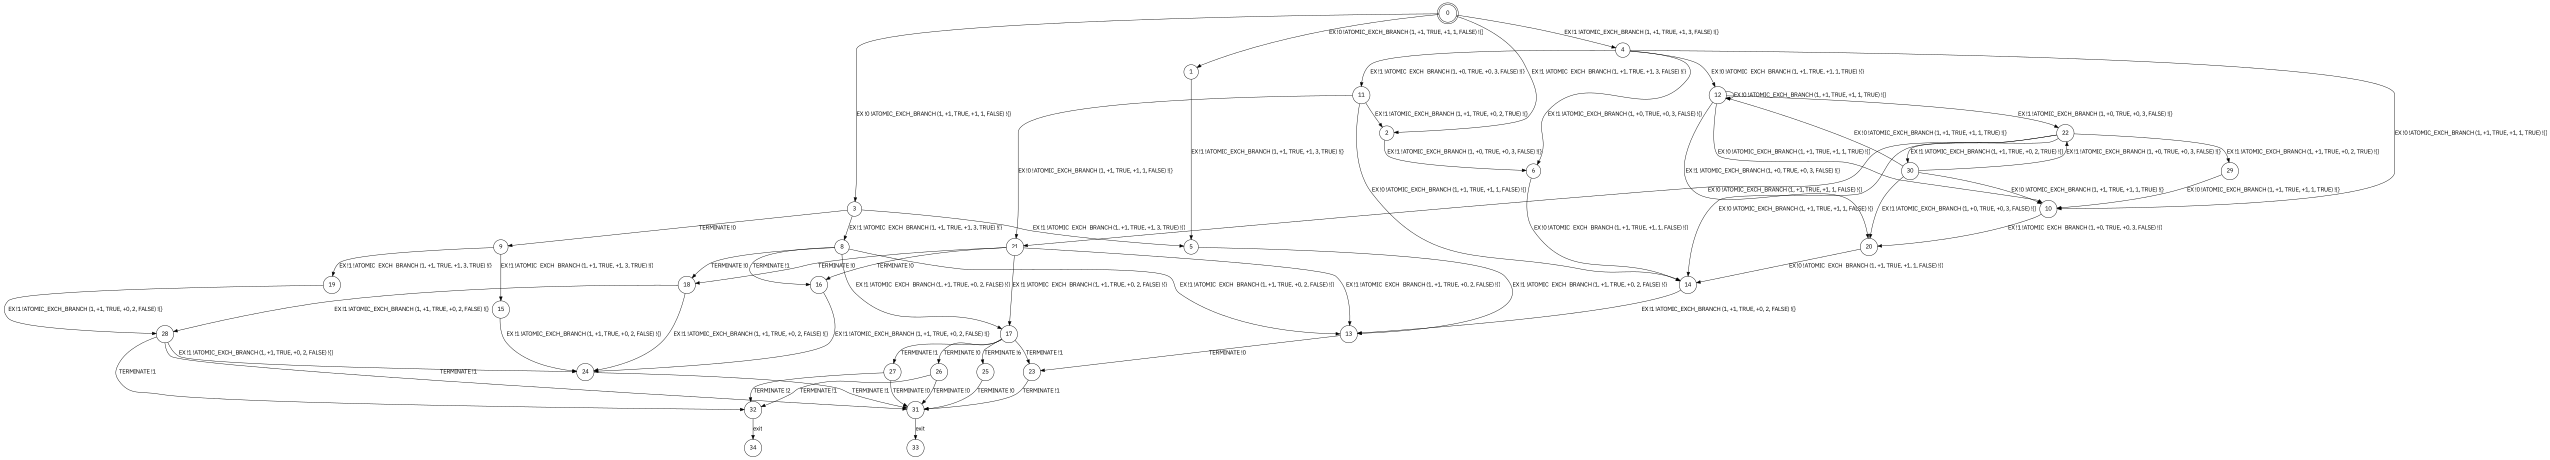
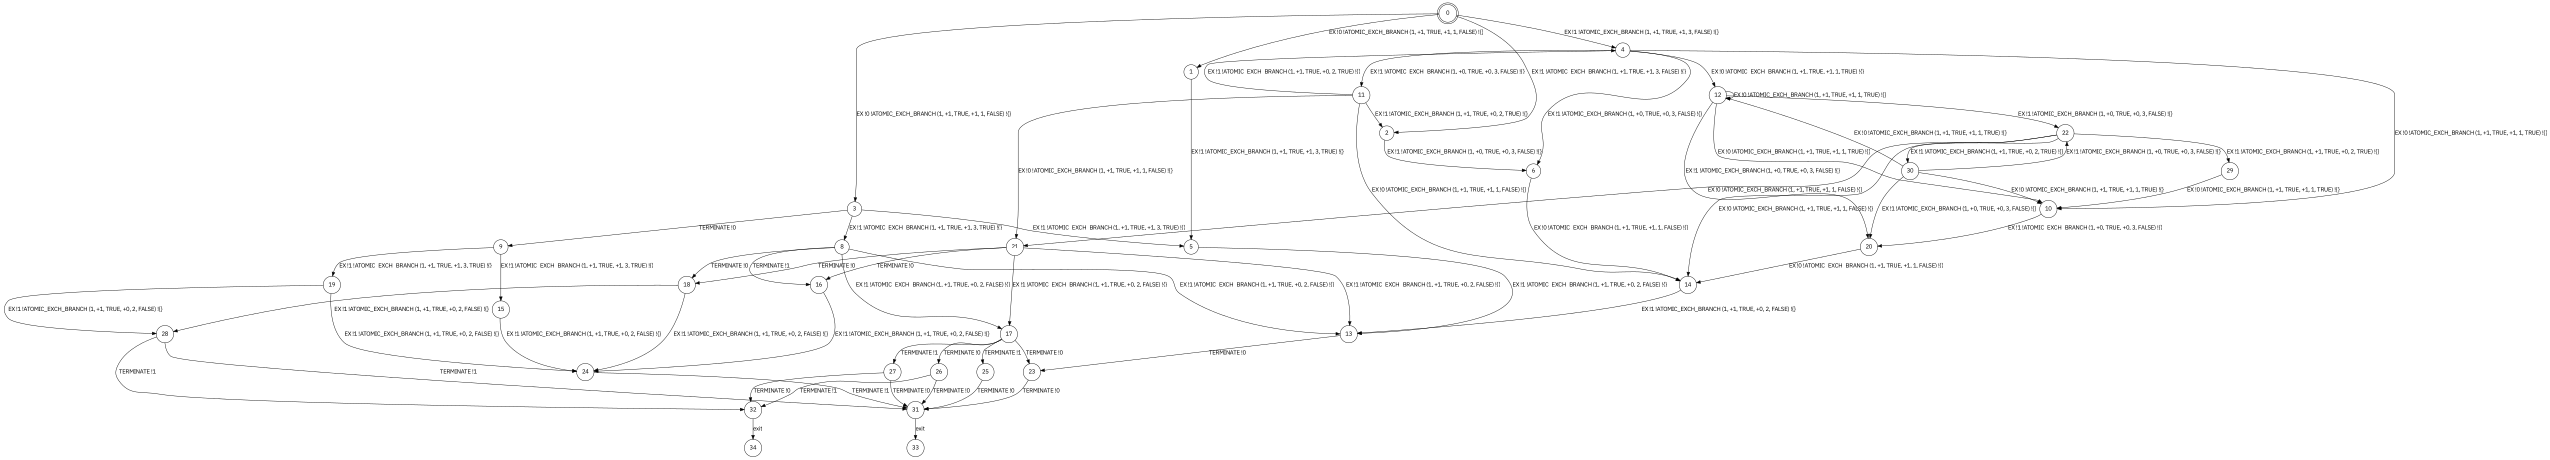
  digraph {
    fontname="IBM Plex Sans"
    node [fontname="IBM Plex Sans" shape=circle]
    edge [fontname="IBM Plex Sans"]
    0 [peripheries=2]
    1
    2
    3
    4
    5
    6
    8
    9
    10
    11
    12
    13
    14
    16
    17
    18
    15
    19
    20
    21
    22
    23
    24
    25
    26
    27
    28
    29
    30
    31
    32
    33
    34
    0 -> 1 [label="EX !0 !ATOMIC_EXCH_BRANCH (1, +1, TRUE, +1, 1, FALSE) !{}"]
    0 -> 2 [label="EX !1 !ATOMIC_EXCH_BRANCH (1, +1, TRUE, +1, 3, FALSE) !{}"]
    0 -> 3 [label="EX !0 !ATOMIC_EXCH_BRANCH (1, +1, TRUE, +1, 1, FALSE) !{}"]
    0 -> 4 [label="EX !1 !ATOMIC_EXCH_BRANCH (1, +1, TRUE, +1, 3, FALSE) !{}"]
    1 -> 5 [label="EX !1 !ATOMIC_EXCH_BRANCH (1, +1, TRUE, +1, 3, TRUE) !{}"]
    2 -> 6 [label="EX !1 !ATOMIC_EXCH_BRANCH (1, +0, TRUE, +0, 3, FALSE) !{}"]
    3 -> 5 [label="EX !1 !ATOMIC_EXCH_BRANCH (1, +1, TRUE, +1, 3, TRUE) !{}"]
    3 -> 8 [label="EX !1 !ATOMIC_EXCH_BRANCH (1, +1, TRUE, +1, 3, TRUE) !{}"]
    3 -> 9 [label="TERMINATE !0"]
    4 -> 6 [label="EX !1 !ATOMIC_EXCH_BRANCH (1, +0, TRUE, +0, 3, FALSE) !{}"]
    4 -> 10 [label="EX !0 !ATOMIC_EXCH_BRANCH (1, +1, TRUE, +1, 1, TRUE) !{}"]
    4 -> 11 [label="EX !1 !ATOMIC_EXCH_BRANCH (1, +0, TRUE, +0, 3, FALSE) !{}"]
    4 -> 12 [label="EX !0 !ATOMIC_EXCH_BRANCH (1, +1, TRUE, +1, 1, TRUE) !{}"]
    5 -> 13 [label="EX !1 !ATOMIC_EXCH_BRANCH (1, +1, TRUE, +0, 2, FALSE) !{}"]
    6 -> 14 [label="EX !0 !ATOMIC_EXCH_BRANCH (1, +1, TRUE, +1, 1, FALSE) !{}"]
    8 -> 13 [label="EX !1 !ATOMIC_EXCH_BRANCH (1, +1, TRUE, +0, 2, FALSE) !{}"]
    8 -> 16 [label="TERMINATE !1"]
    8 -> 17 [label="EX !1 !ATOMIC_EXCH_BRANCH (1, +1, TRUE, +0, 2, FALSE) !{}"]
    8 -> 18 [label="TERMINATE !0"]
    9 -> 15 [label="EX !1 !ATOMIC_EXCH_BRANCH (1, +1, TRUE, +1, 3, TRUE) !{}"]
    9 -> 19 [label="EX !1 !ATOMIC_EXCH_BRANCH (1, +1, TRUE, +1, 3, TRUE) !{}"]
    10 -> 20 [label="EX !1 !ATOMIC_EXCH_BRANCH (1, +0, TRUE, +0, 3, FALSE) !{}"]
    11 -> 2 [label="EX !1 !ATOMIC_EXCH_BRANCH (1, +1, TRUE, +0, 2, TRUE) !{}"]
+   11 -> 4 [label="EX !1 !ATOMIC_EXCH_BRANCH (1, +1, TRUE, +0, 2, TRUE) !{}"]
    11 -> 14 [label="EX !0 !ATOMIC_EXCH_BRANCH (1, +1, TRUE, +1, 1, FALSE) !{}"]
    11 -> 21 [label="EX !0 !ATOMIC_EXCH_BRANCH (1, +1, TRUE, +1, 1, FALSE) !{}"]
    12 -> 10 [label="EX !0 !ATOMIC_EXCH_BRANCH (1, +1, TRUE, +1, 1, TRUE) !{}"]
    12 -> 12 [label="EX !0 !ATOMIC_EXCH_BRANCH (1, +1, TRUE, +1, 1, TRUE) !{}"]
    12 -> 20 [label="EX !1 !ATOMIC_EXCH_BRANCH (1, +0, TRUE, +0, 3, FALSE) !{}"]
    12 -> 22 [label="EX !1 !ATOMIC_EXCH_BRANCH (1, +0, TRUE, +0, 3, FALSE) !{}"]
    13 -> 23 [label="TERMINATE !0"]
    14 -> 13 [label="EX !1 !ATOMIC_EXCH_BRANCH (1, +1, TRUE, +0, 2, FALSE) !{}"]
    16 -> 24 [label="EX !1 !ATOMIC_EXCH_BRANCH (1, +1, TRUE, +0, 2, FALSE) !{}"]
-   17 -> 23 [label="TERMINATE !1"]
-   17 -> 25 [label="TERMINATE !6"]
+   17 -> 23 [label="TERMINATE !0"]
+   17 -> 25 [label="TERMINATE !1"]
    17 -> 26 [label="TERMINATE !0"]
    17 -> 27 [label="TERMINATE !1"]
    18 -> 24 [label="EX !1 !ATOMIC_EXCH_BRANCH (1, +1, TRUE, +0, 2, FALSE) !{}"]
    18 -> 28 [label="EX !1 !ATOMIC_EXCH_BRANCH (1, +1, TRUE, +0, 2, FALSE) !{}"]
    15 -> 24 [label="EX !1 !ATOMIC_EXCH_BRANCH (1, +1, TRUE, +0, 2, FALSE) !{}"]
-   28 -> 24 [label="EX !1 !ATOMIC_EXCH_BRANCH (1, +1, TRUE, +0, 2, FALSE) !{}"]
+   19 -> 24 [label="EX !1 !ATOMIC_EXCH_BRANCH (1, +1, TRUE, +0, 2, FALSE) !{}"]
    19 -> 28 [label="EX !1 !ATOMIC_EXCH_BRANCH (1, +1, TRUE, +0, 2, FALSE) !{}"]
    20 -> 14 [label="EX !0 !ATOMIC_EXCH_BRANCH (1, +1, TRUE, +1, 1, FALSE) !{}"]
    21 -> 13 [label="EX !1 !ATOMIC_EXCH_BRANCH (1, +1, TRUE, +0, 2, FALSE) !{}"]
    21 -> 16 [label="TERMINATE !0"]
    21 -> 17 [label="EX !1 !ATOMIC_EXCH_BRANCH (1, +1, TRUE, +0, 2, FALSE) !{}"]
    21 -> 18 [label="TERMINATE !0"]
    22 -> 14 [label="EX !0 !ATOMIC_EXCH_BRANCH (1, +1, TRUE, +1, 1, FALSE) !{}"]
    22 -> 21 [label="EX !0 !ATOMIC_EXCH_BRANCH (1, +1, TRUE, +1, 1, FALSE) !{}"]
    22 -> 29 [label="EX !1 !ATOMIC_EXCH_BRANCH (1, +1, TRUE, +0, 2, TRUE) !{}"]
    22 -> 30 [label="EX !1 !ATOMIC_EXCH_BRANCH (1, +1, TRUE, +0, 2, TRUE) !{}"]
-   23 -> 31 [label="TERMINATE !1"]
+   23 -> 31 [label="TERMINATE !0"]
    24 -> 31 [label="TERMINATE !1"]
    25 -> 31 [label="TERMINATE !0"]
    26 -> 31 [label="TERMINATE !0"]
    26 -> 32 [label="TERMINATE !1"]
    27 -> 31 [label="TERMINATE !0"]
-   27 -> 32 [label="TERMINATE !2"]
+   27 -> 32 [label="TERMINATE !0"]
    28 -> 31 [label="TERMINATE !1"]
    28 -> 32 [label="TERMINATE !1"]
    29 -> 10 [label="EX !0 !ATOMIC_EXCH_BRANCH (1, +1, TRUE, +1, 1, TRUE) !{}"]
    30 -> 10 [label="EX !0 !ATOMIC_EXCH_BRANCH (1, +1, TRUE, +1, 1, TRUE) !{}"]
    30 -> 12 [label="EX !0 !ATOMIC_EXCH_BRANCH (1, +1, TRUE, +1, 1, TRUE) !{}"]
    30 -> 20 [label="EX !1 !ATOMIC_EXCH_BRANCH (1, +0, TRUE, +0, 3, FALSE) !{}"]
    30 -> 22 [label="EX !1 !ATOMIC_EXCH_BRANCH (1, +0, TRUE, +0, 3, FALSE) !{}"]
    31 -> 33 [label=exit]
    32 -> 34 [label=exit]
  }
